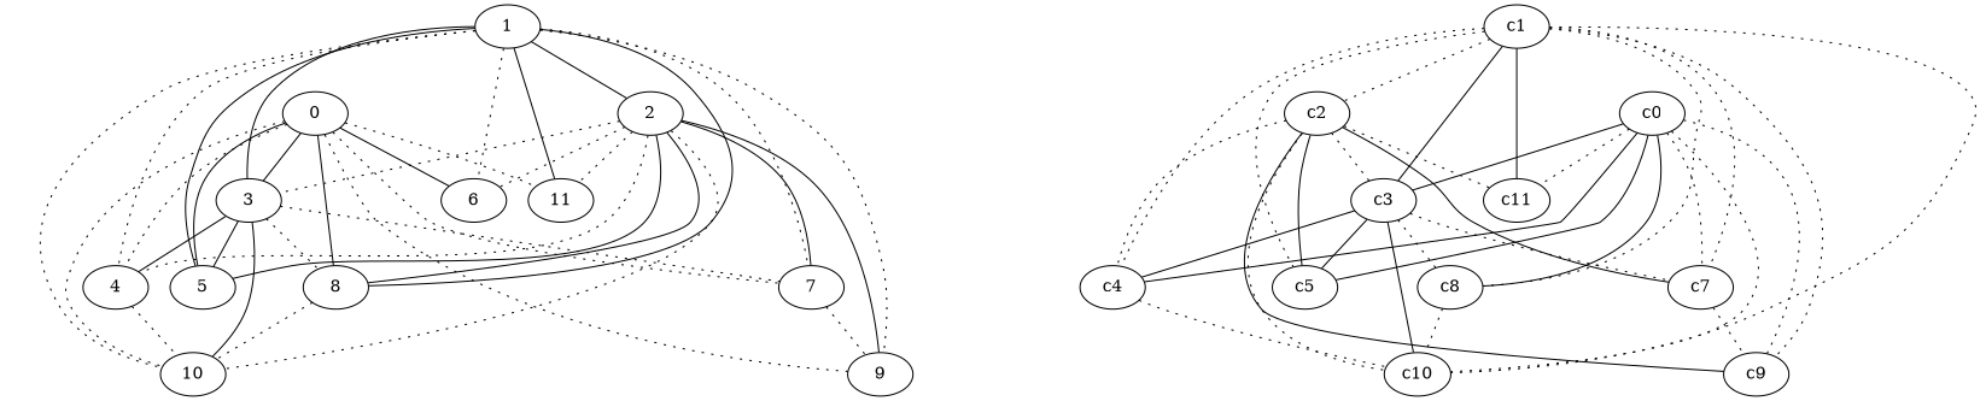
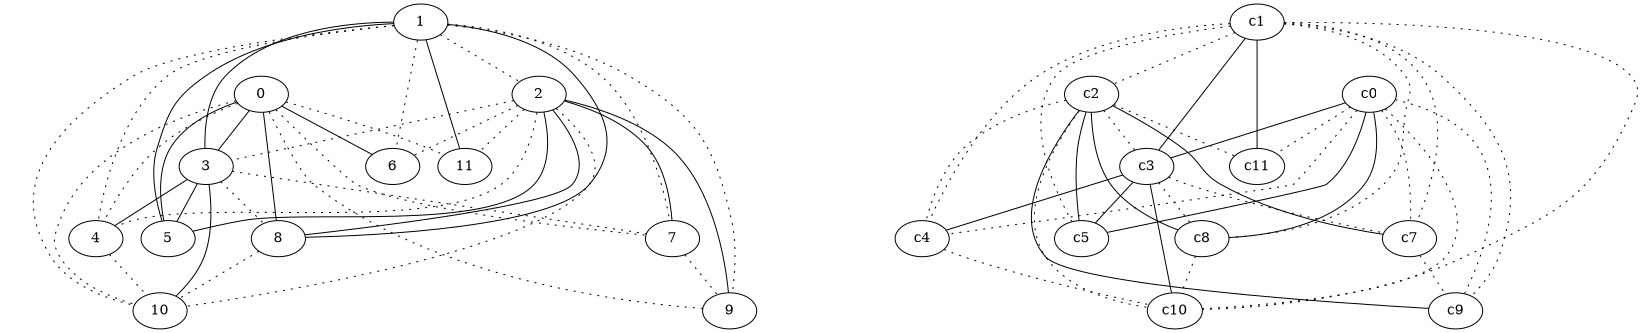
  graph {
    edge [style=dotted]
    n1 [label=0]
    n2 [label=3]
    n3 [label=4]
    n4 [label=5]
    n5 [label=6]
    n6 [label=7]
    n7 [label=8]
    n8 [label=9]
    n9 [label=10]
    n10 [label=11]
    n11 [label=1]
    n12 [label=2]
    c0
    c3
    c4
    c5
    c7
    c8
    c9
    c10
    c11
    c1
    c2
    n1 -- n2 [style=""]
    n1 -- n3
    n1 -- n4 [style=""]
    n1 -- n5 [style=""]
    n1 -- n6
    n1 -- n7 [style=""]
    n1 -- n8
    n1 -- n9
    n1 -- n10
    n2 -- n3 [style=""]
    n2 -- n4 [style=""]
    n2 -- n6
    n2 -- n7
    n2 -- n9 [style=""]
    n3 -- n9
    n6 -- n8
    n7 -- n9
    n11 -- n2 [style=""]
    n11 -- n3
    n11 -- n4 [style=""]
    n11 -- n5
    n11 -- n6
    n11 -- n7 [style=""]
    n11 -- n8
    n11 -- n9
    n11 -- n10 [style=""]
-   n11 -- n12 [style=solid]
+   n11 -- n12
    n12 -- n2
    n12 -- n3
    n12 -- n4 [style=""]
    n12 -- n5
    n12 -- n6 [style=""]
    n12 -- n7 [style=""]
    n12 -- n8 [style=""]
    n12 -- n9
    n12 -- n10
    c0 -- c3 [style=""]
-   c0 -- c4 [style=solid]
+   c0 -- c4
    c0 -- c5 [style=""]
    c0 -- c7
    c0 -- c8 [style=""]
    c0 -- c9
    c0 -- c10
    c0 -- c11
    c3 -- c4 [style=""]
    c3 -- c5 [style=""]
    c3 -- c7
    c3 -- c8
    c3 -- c10 [style=""]
    c4 -- c10
    c7 -- c9
    c8 -- c10
    c1 -- c3 [style=""]
    c1 -- c4
    c1 -- c5
    c1 -- c7
    c1 -- c8
    c1 -- c9
    c1 -- c10
    c1 -- c11 [style=""]
    c1 -- c2
    c2 -- c3
    c2 -- c4
    c2 -- c5 [style=""]
    c2 -- c7 [style=""]
+   c2 -- c8 [style=""]
    c2 -- c9 [style=""]
    c2 -- c10
    c2 -- c11
  }
